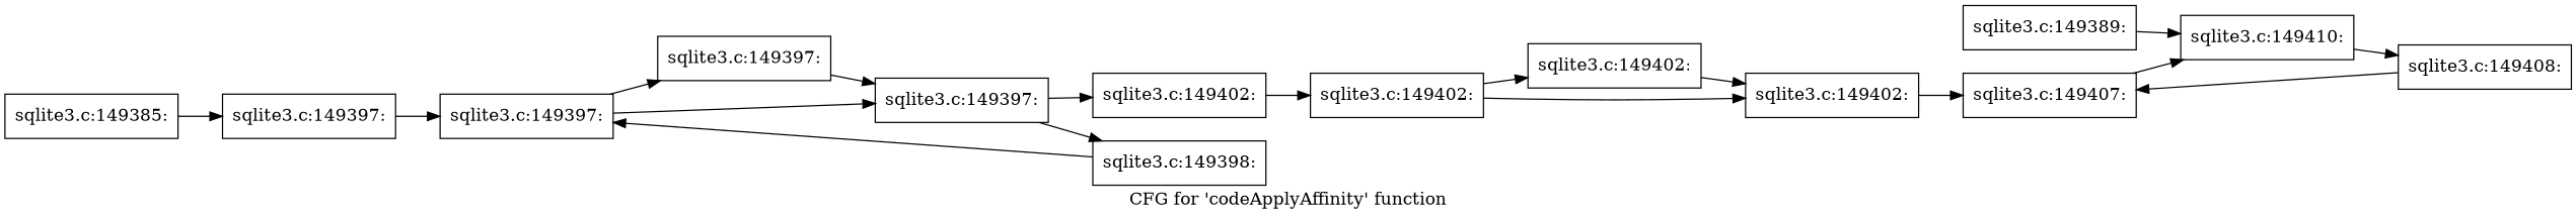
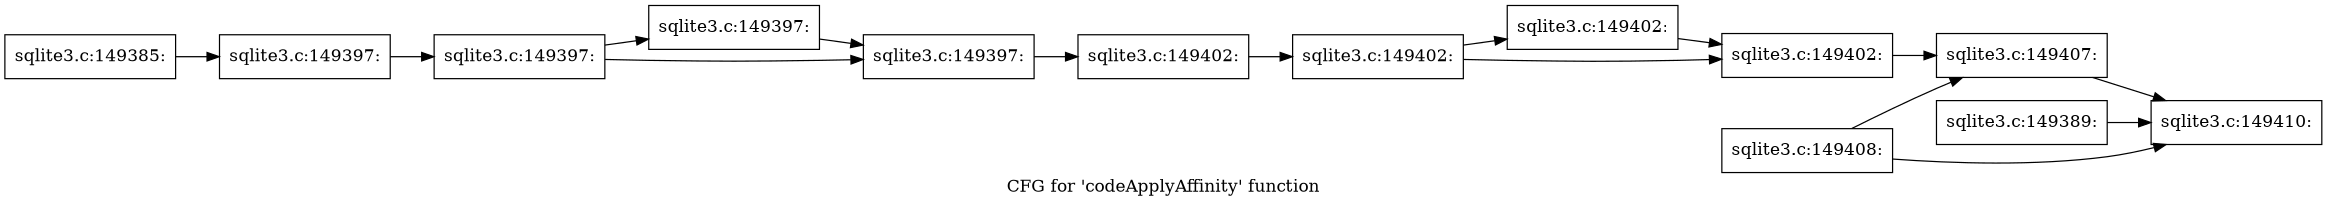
  digraph {
    label="CFG for 'codeApplyAffinity' function"
    rankdir=LR
    node [shape=record]
    n1 [label="{sqlite3.c:149385:}"]
    n2 [label="{sqlite3.c:149397:}"]
    n3 [label="{sqlite3.c:149389:}"]
    n4 [label="{sqlite3.c:149410:}"]
    n5 [label="{sqlite3.c:149397:}"]
    n6 [label="{sqlite3.c:149397:}"]
    n7 [label="{sqlite3.c:149397:}"]
-   n8 [label="{sqlite3.c:149398:}"]
    n9 [label="{sqlite3.c:149402:}"]
    n10 [label="{sqlite3.c:149402:}"]
    n11 [label="{sqlite3.c:149402:}"]
    n12 [label="{sqlite3.c:149402:}"]
    n13 [label="{sqlite3.c:149407:}"]
    n14 [label="{sqlite3.c:149408:}"]
    n1 -> n2
    n2 -> n5
    n3 -> n4
    n5 -> n6
    n5 -> n7
    n6 -> n7
-   n7 -> n8
    n7 -> n9
-   n8 -> n5
    n9 -> n10
    n10 -> n11
    n10 -> n12
    n11 -> n12
    n12 -> n13
    n13 -> n4
-   n4 -> n14
+   n14 -> n4
    n14 -> n13
  }
